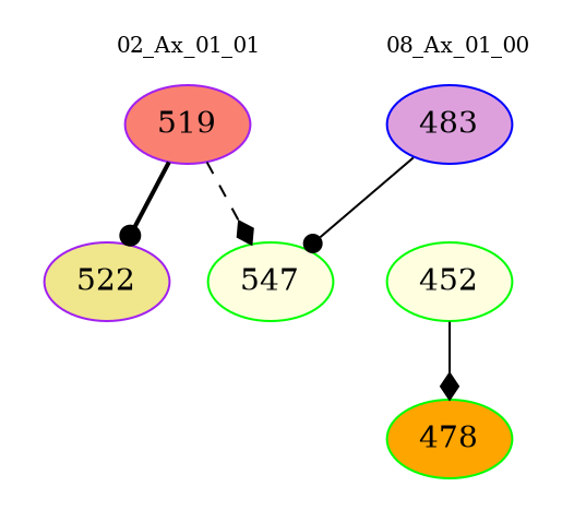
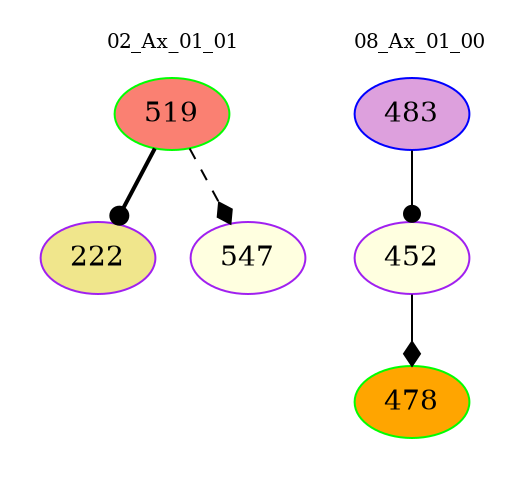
  digraph {
    node [color=green fillcolor=lightyellow style=filled]
    edge [arrowhead=dot color=black style=solid]
-   n1 [color=purple fillcolor=khaki label=522]
-   n2 [color=purple fillcolor=salmon label=519]
-   n3 [label=547]
+   n1 [color=purple fillcolor=khaki label=222]
+   n2 [fillcolor=salmon label=519]
+   n3 [color=purple label=547]
    n4 [color=blue fillcolor=plum label=483]
-   n5 [label=452]
+   n5 [color=purple label=452]
    n6 [fillcolor=orange label=478]
    subgraph cluster_1 {
      color=white
      fontsize=10
      label="02_Ax_01_01"
      n1
      n2
      n3
    }
    subgraph cluster_2 {
      color=white
      fontsize=10
      label="08_Ax_01_00"
      n4
      n5
      n6
    }
    n2 -> n1 [style=bold]
    n2 -> n3 [arrowhead=diamond style=dashed]
-   n4 -> n3
+   n4 -> n5
    n5 -> n6 [arrowhead=diamond]
  }
